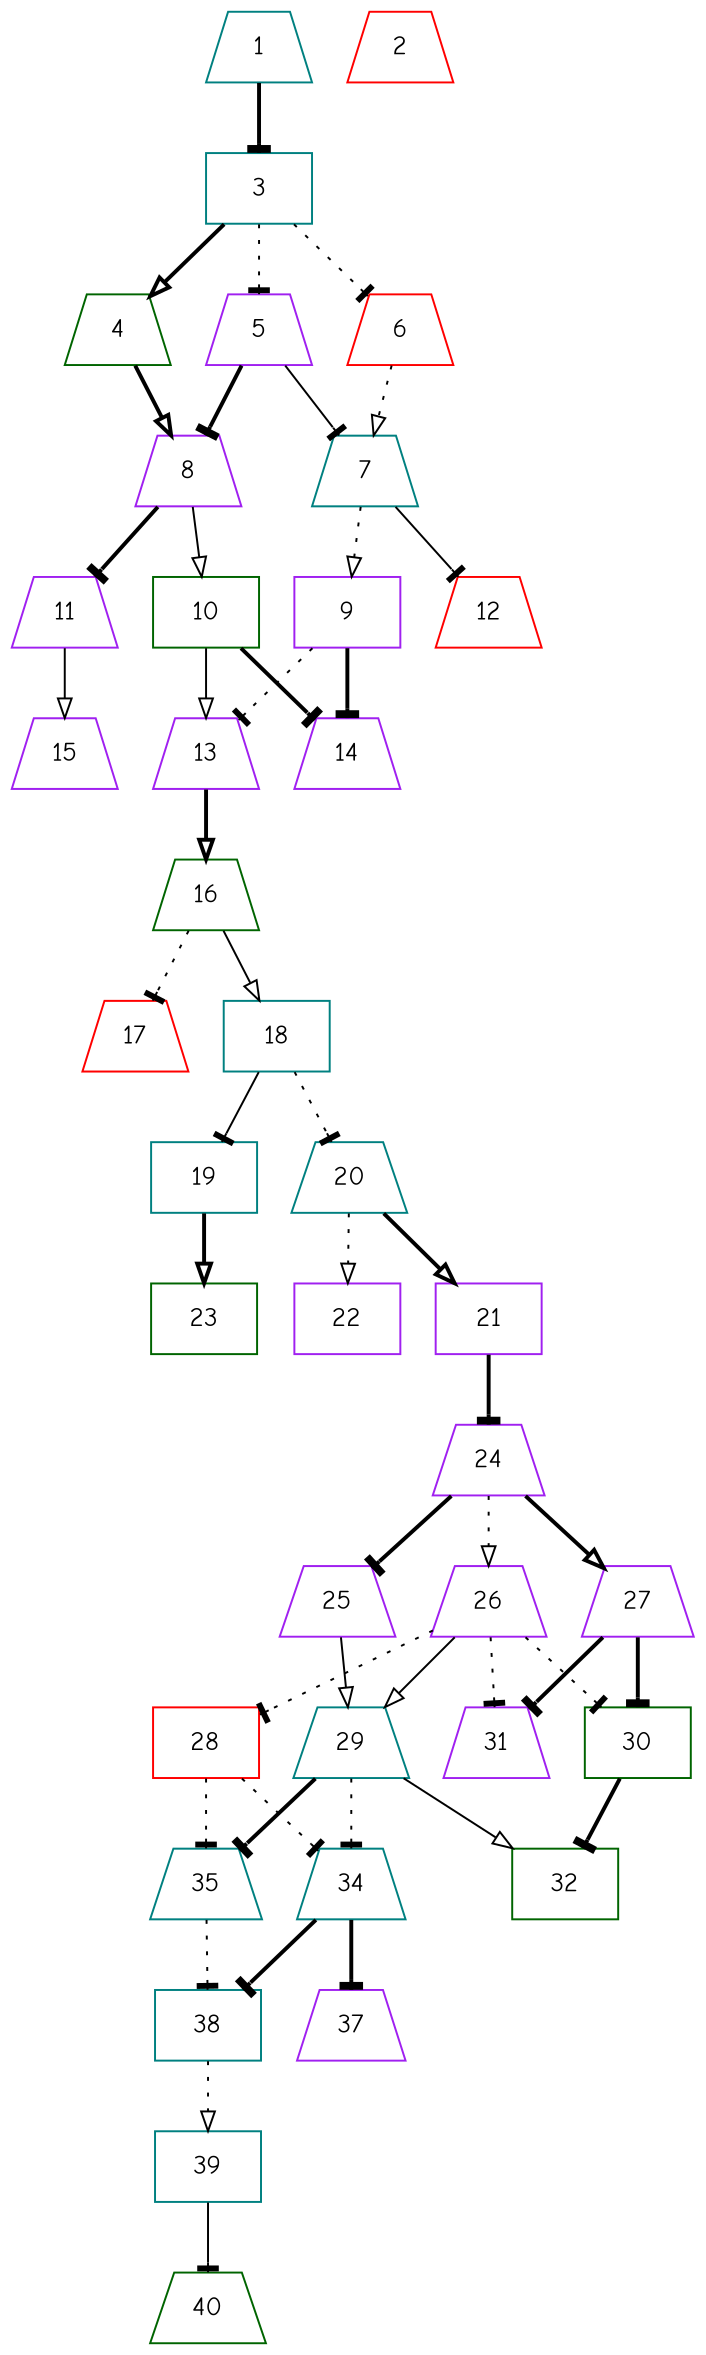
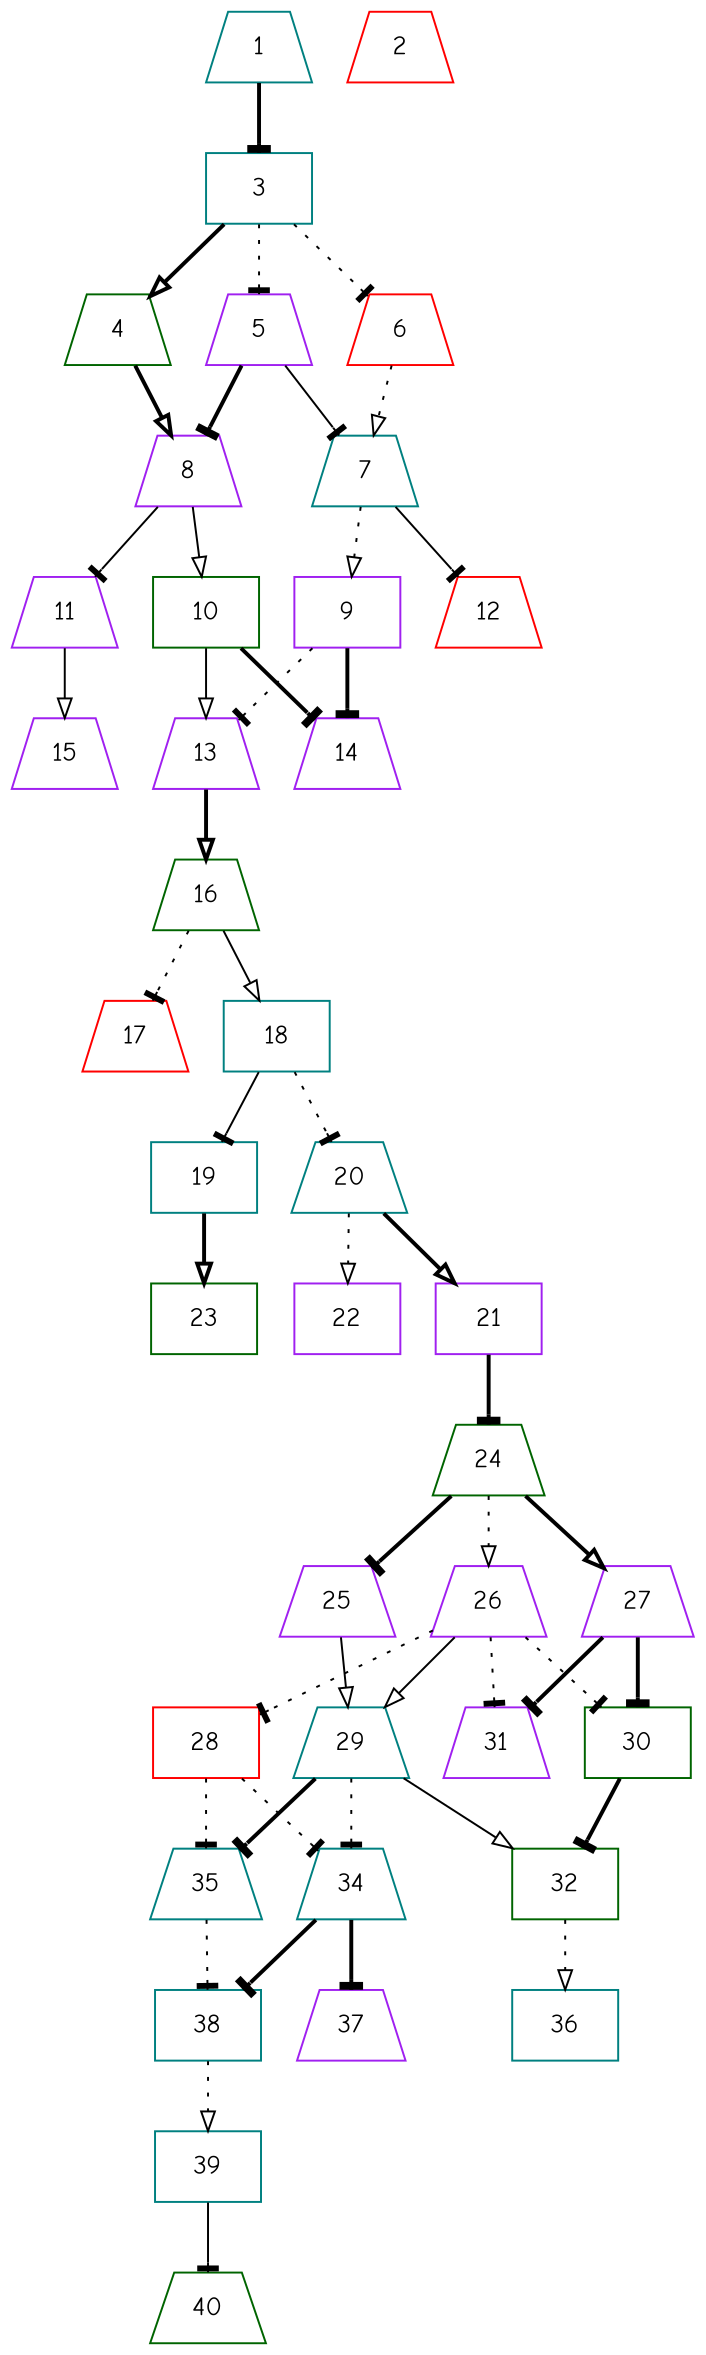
  digraph {
    fontname="Comic Neue"
    node [alpha=0.19 color=purple fontname="Comic Neue" shape=trapezium]
    edge [arrowhead=tee fontname="Comic Neue" style=bold]
    1 [alpha=0.06 color=teal expect_size=48257024]
    3 [alpha=0.12 color=teal expect_size=25751552 shape=box]
    4 [alpha=0.12 color=darkgreen expect_size=6303744]
    5 [expect_size=33141760]
    6 [alpha=0.06 color=red expect_size=37490688]
    8 [alpha=0.01 expect_size=8061952]
    7 [alpha=0.08 color=teal expect_size=32591872]
    2 [alpha=0.12 color=red expect_size=18247680]
    10 [alpha=0.20 color=darkgreen expect_size=52145152 shape=box]
    11 [alpha=0.17 expect_size=16871424]
    9 [expect_size=10397696 shape=box]
    12 [alpha=0.17 color=red expect_size=31684608]
    13 [alpha=0.18 expect_size=12439552]
    14 [alpha=0.13 expect_size=40144896]
    15 [alpha=0.07 expect_size=21840896]
    16 [alpha=0.14 color=darkgreen expect_size=20518912]
    17 [alpha=0.14 color=red expect_size=33886208]
    18 [color=teal expect_size=52109312 shape=box]
    19 [alpha=0.01 color=teal expect_size=8062976 shape=box]
    20 [alpha=0.16 color=teal expect_size=5768192]
    23 [color=darkgreen expect_size=38019072 shape=box]
    21 [alpha=0.11 expect_size=51781632 shape=box]
    22 [alpha=0.10 expect_size=44120064 shape=box]
-   24 [alpha=0.08 expect_size=33742848]
+   24 [alpha=0.08 color=darkgreen expect_size=33742848]
    25 [alpha=0.08 expect_size=16399360]
    26 [alpha=0.03 expect_size=31863808]
    27 [alpha=0.08 expect_size=17203200]
    29 [alpha=0.05 color=teal expect_size=47695872]
    28 [alpha=0.16 color=red expect_size=49673216 shape=box]
    30 [alpha=0.14 color=darkgreen expect_size=48911360 shape=box]
    31 [alpha=0.08 expect_size=40555520]
    34 [alpha=0.05 color=teal expect_size=39742464]
    35 [alpha=0.15 color=teal expect_size=10326016]
    32 [alpha=0.13 color=darkgreen expect_size=18456576 shape=box]
    37 [alpha=0.01 expect_size=35569664]
    38 [alpha=0.09 color=teal expect_size=8269824 shape=box]
+   36 [alpha=0.12 color=teal expect_size=29643776 shape=box]
    39 [color=teal expect_size=44934144 shape=box]
    40 [alpha=0.09 color=darkgreen expect_size=9159680]
    1 -> 3
    3 -> 4 [arrowhead=onormal]
    3 -> 5 [style=dotted]
    3 -> 6 [style=dotted]
    4 -> 8 [arrowhead=onormal]
    5 -> 8
    5 -> 7 [style=solid]
    6 -> 7 [arrowhead=onormal style=dotted]
    8 -> 10 [arrowhead=onormal style=solid]
-   8 -> 11
+   8 -> 11 [style=solid]
    7 -> 9 [arrowhead=onormal style=dotted]
    7 -> 12 [style=solid]
    10 -> 13 [arrowhead=onormal style=solid]
    10 -> 14
    11 -> 15 [arrowhead=onormal style=solid]
    9 -> 13 [style=dotted]
    9 -> 14
    13 -> 16 [arrowhead=onormal]
    16 -> 17 [style=dotted]
    16 -> 18 [arrowhead=onormal style=solid]
    18 -> 19 [style=solid]
    18 -> 20 [style=dotted]
    19 -> 23 [arrowhead=onormal]
    20 -> 21 [arrowhead=onormal]
    20 -> 22 [arrowhead=onormal style=dotted]
    21 -> 24
    24 -> 25
    24 -> 26 [arrowhead=onormal style=dotted]
    24 -> 27 [arrowhead=onormal]
    25 -> 29 [arrowhead=onormal style=solid]
    26 -> 29 [arrowhead=onormal style=solid]
    26 -> 28 [style=dotted]
    26 -> 30 [style=dotted]
    26 -> 31 [style=dotted]
    27 -> 30
    27 -> 31
    29 -> 34 [style=dotted]
    29 -> 35
    29 -> 32 [arrowhead=onormal style=solid]
    28 -> 34 [style=dotted]
    28 -> 35 [style=dotted]
    30 -> 32
    34 -> 37
    34 -> 38
    35 -> 38 [style=dotted]
+   32 -> 36 [arrowhead=onormal style=dotted]
    38 -> 39 [arrowhead=onormal style=dotted]
    39 -> 40 [style=solid]
  }
